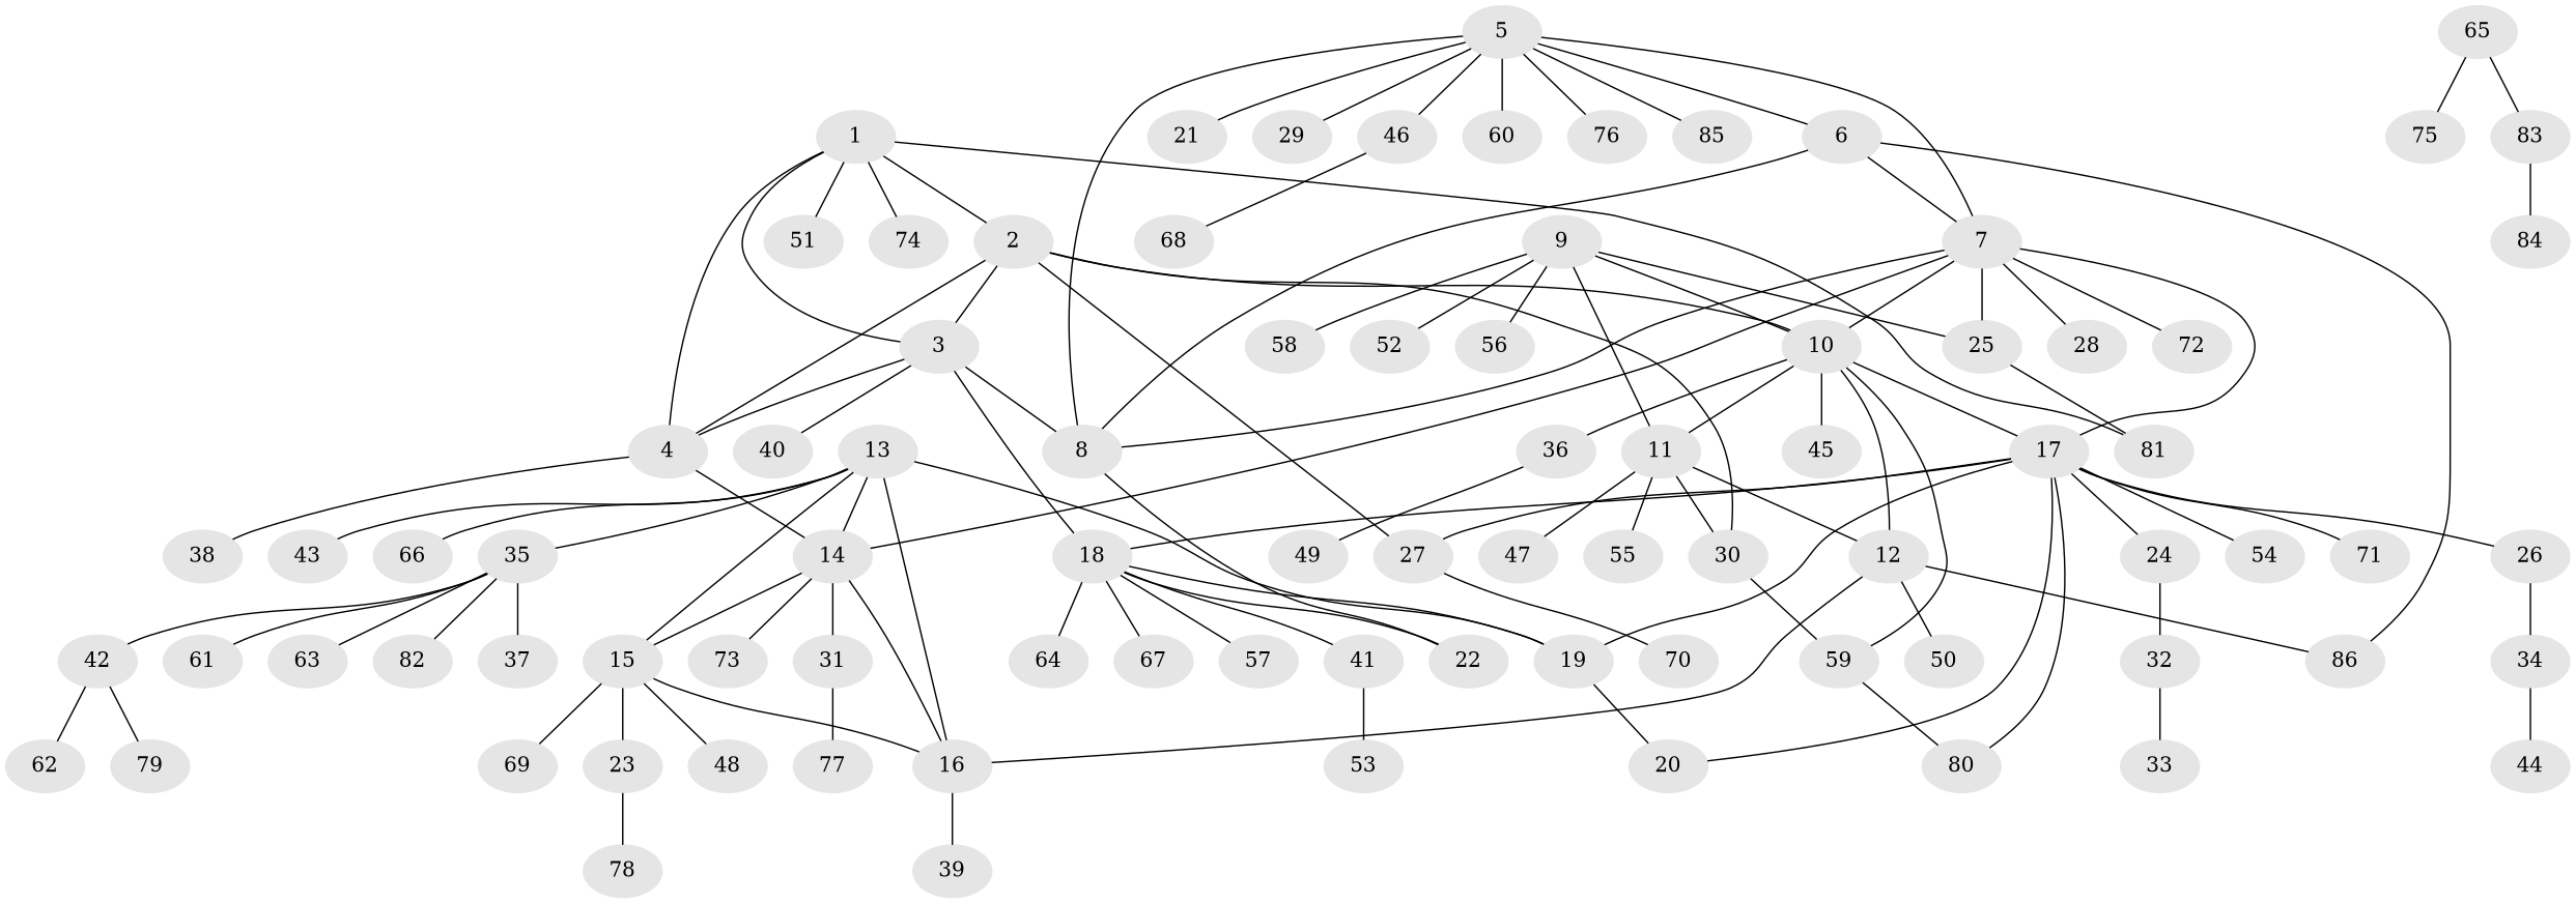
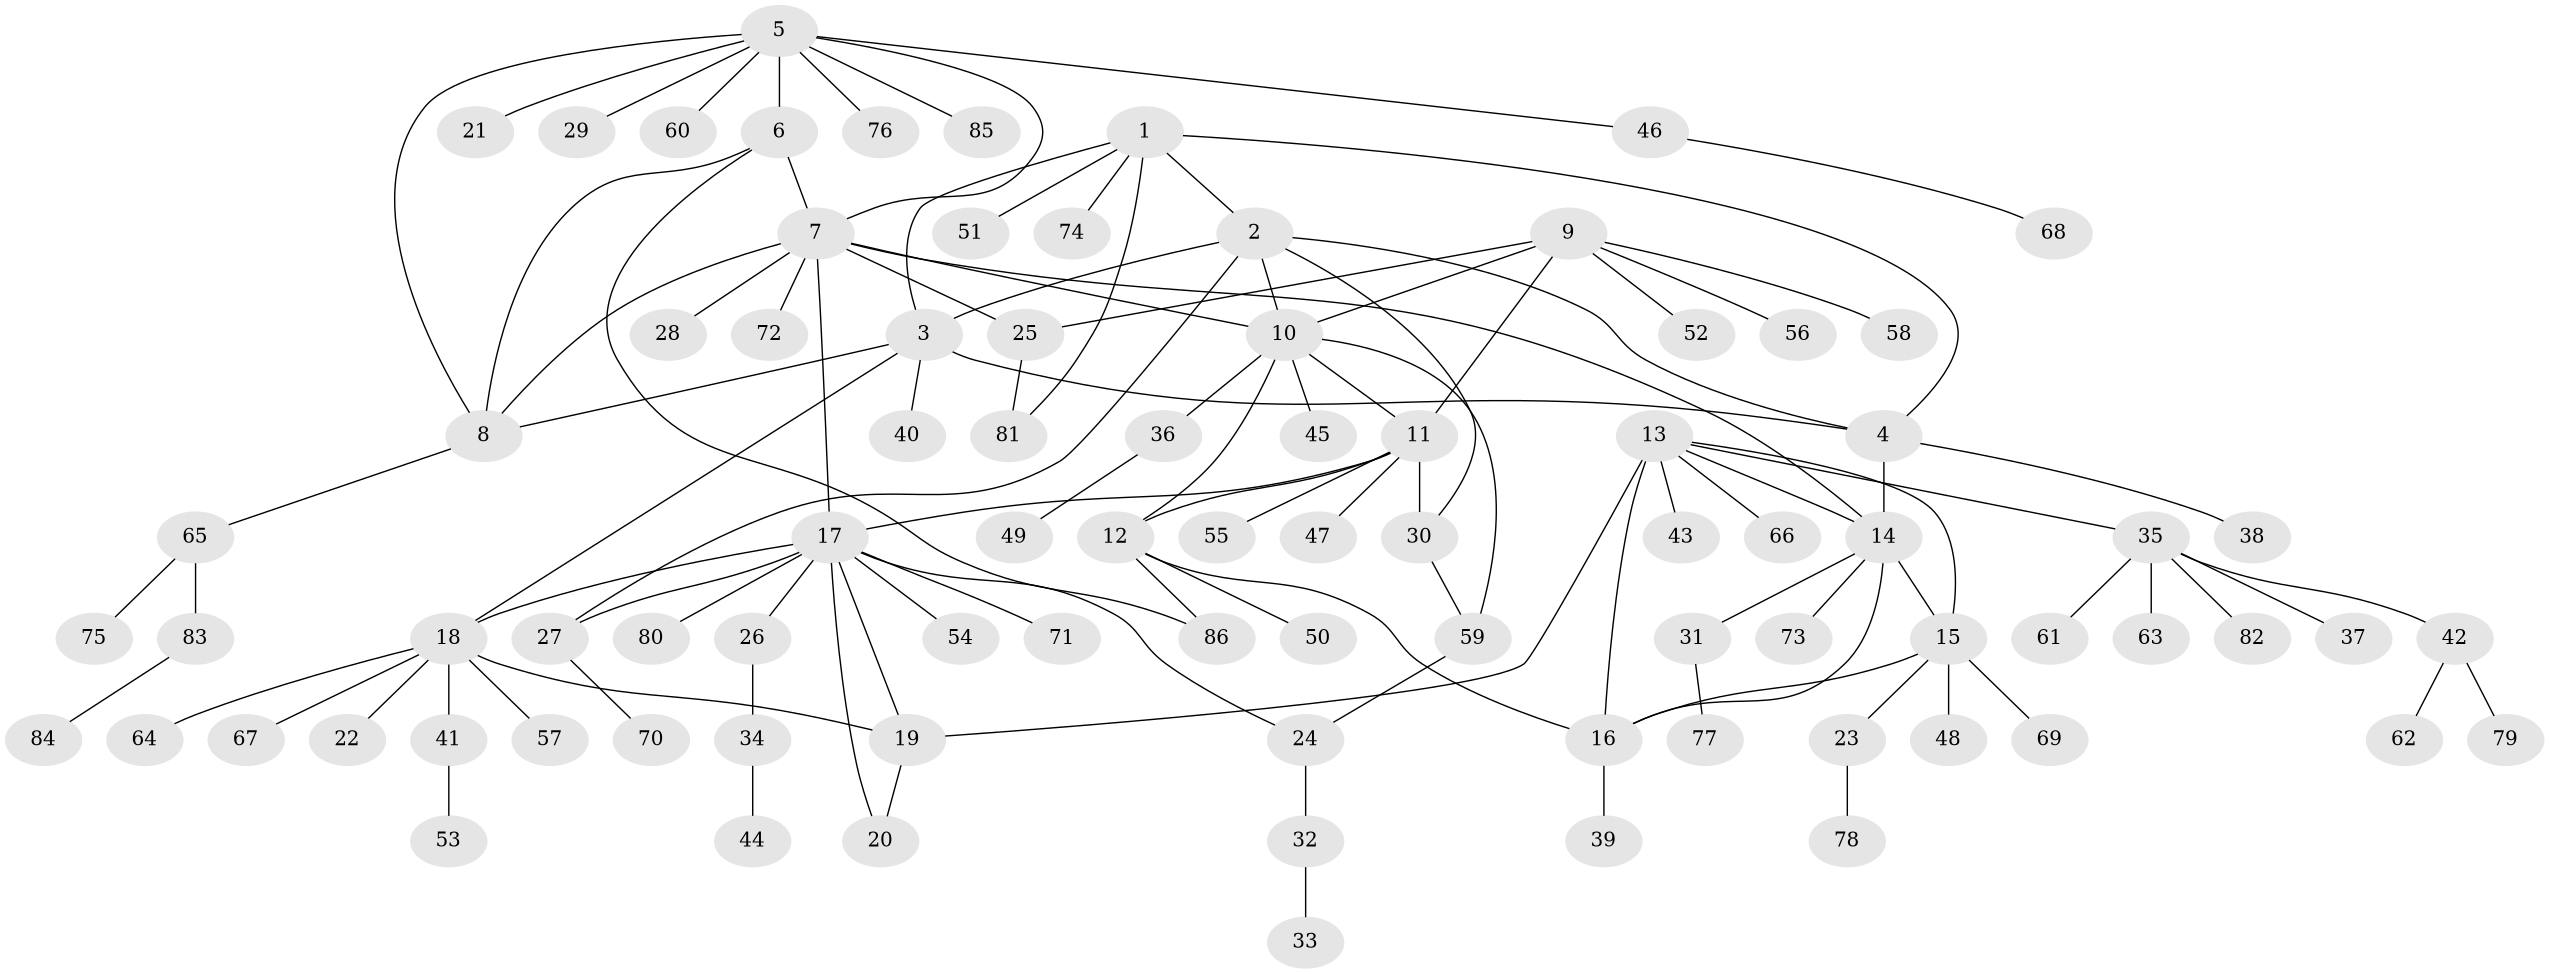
  graph {
    node [color=gray90 style=filled]
    1
    2
    3
    4
    51
    74
    81
    10
    27
    30
    8
    18
    40
    14
    38
    11
    12
    36
    45
    59
    70
    65
    19
    22
    41
    57
    64
    67
    16
    15
    31
    73
    5
    6
    7
    21
    29
    46
    60
    76
    85
    86
    17
    25
    28
    72
    68
    20
    24
    26
    54
    71
    80
    75
    83
    9
    52
    56
    58
    47
    55
    50
    49
    39
    13
    35
    43
    66
    23
    48
    69
    37
    42
    61
    63
    82
    77
    78
    32
    34
    53
    33
    44
    62
    79
    84
    1 -- 2
    1 -- 3
    1 -- 4
    1 -- 51
    1 -- 74
    1 -- 81
    2 -- 3
    2 -- 4
    2 -- 10
    2 -- 27
    2 -- 30
    3 -- 4
    3 -- 8
    3 -- 18
    3 -- 40
    4 -- 14
    4 -- 38
    10 -- 11
    10 -- 12
    10 -- 36
    10 -- 45
    10 -- 59
    27 -- 70
    30 -- 59
-   8 -- 22
+   8 -- 65
    18 -- 19
    18 -- 22
    18 -- 41
    18 -- 57
    18 -- 64
    18 -- 67
    14 -- 16
    14 -- 15
    14 -- 31
    14 -- 73
    11 -- 30
    11 -- 12
-   10 -- 17
+   11 -- 17
    11 -- 47
    11 -- 55
    12 -- 16
    12 -- 86
    12 -- 50
    36 -- 49
-   59 -- 80
+   59 -- 24
    65 -- 75
    65 -- 83
    19 -- 20
    41 -- 53
    16 -- 39
    15 -- 16
    15 -- 23
    15 -- 48
    15 -- 69
    31 -- 77
    5 -- 8
    5 -- 6
    5 -- 7
    5 -- 21
    5 -- 29
    5 -- 46
    5 -- 60
    5 -- 76
    5 -- 85
    6 -- 8
    6 -- 7
    6 -- 86
    7 -- 10
    7 -- 8
    7 -- 14
    7 -- 17
    7 -- 25
    7 -- 28
    7 -- 72
    46 -- 68
    17 -- 27
    17 -- 18
    17 -- 19
    17 -- 20
    17 -- 24
    17 -- 26
    17 -- 54
    17 -- 71
    17 -- 80
    25 -- 81
    24 -- 32
    26 -- 34
    83 -- 84
    9 -- 10
    9 -- 11
    9 -- 25
    9 -- 52
    9 -- 56
    9 -- 58
    13 -- 14
    13 -- 19
    13 -- 16
    13 -- 15
    13 -- 35
    13 -- 43
    13 -- 66
    35 -- 37
    35 -- 42
    35 -- 61
    35 -- 63
    35 -- 82
    23 -- 78
    42 -- 62
    42 -- 79
    32 -- 33
    34 -- 44
  }
